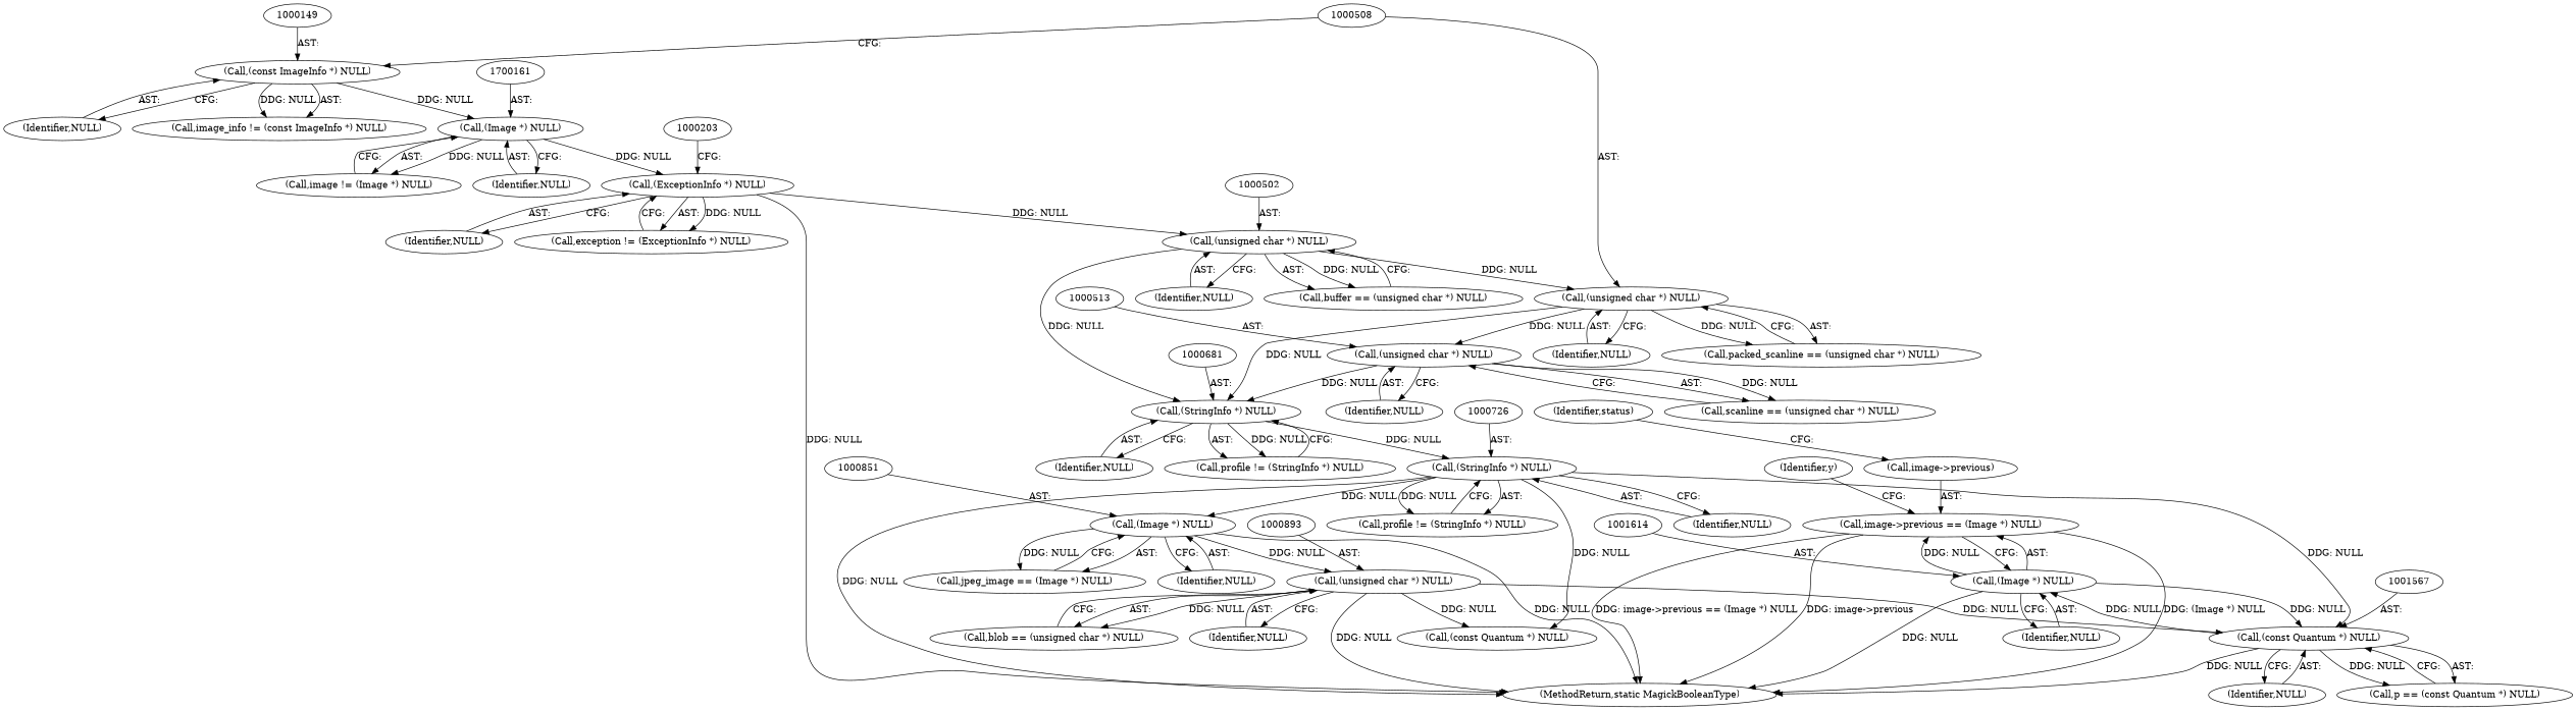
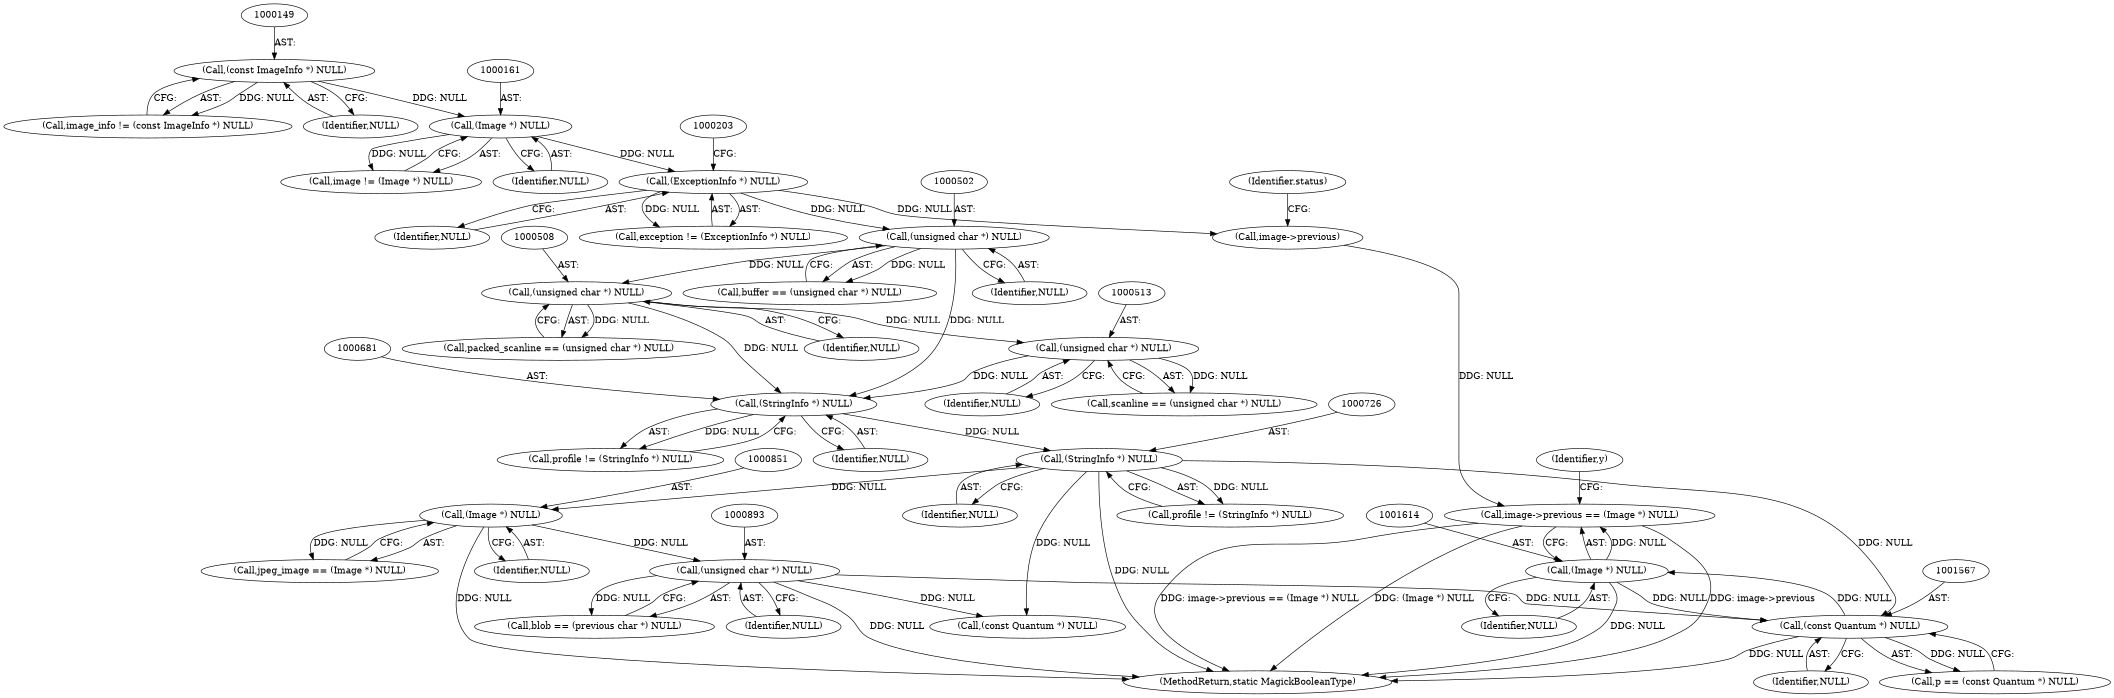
  digraph {
    n1 [label="(Call,image->previous == (Image *) NULL)"]
    n2 [label="(Call,(Image *) NULL)"]
    n3 [label="(MethodReturn,static MagickBooleanType)"]
    n4 [label="(Call,(const Quantum *) NULL)"]
    n5 [label="(Identifier,NULL)"]
    n6 [label="(Call,p == (const Quantum *) NULL)"]
    n7 [label="(Identifier,NULL)"]
    n8 [label="(Call,(StringInfo *) NULL)"]
    n9 [label="(Call,(Image *) NULL)"]
    n10 [label="(Call,(const Quantum *) NULL)"]
    n11 [label="(Call,profile != (StringInfo *) NULL)"]
    n12 [label="(Identifier,NULL)"]
    n13 [label="(Call,(unsigned char *) NULL)"]
    n14 [label="(Identifier,NULL)"]
    n15 [label="(Call,jpeg_image == (Image *) NULL)"]
    n16 [label="(Call,(StringInfo *) NULL)"]
    n17 [label="(Identifier,NULL)"]
    n18 [label="(Call,profile != (StringInfo *) NULL)"]
    n19 [label="(Call,(unsigned char *) NULL)"]
    n20 [label="(Call,(unsigned char *) NULL)"]
    n21 [label="(Identifier,NULL)"]
    n22 [label="(Call,packed_scanline == (unsigned char *) NULL)"]
    n23 [label="(Call,scanline == (unsigned char *) NULL)"]
    n24 [label="(Identifier,NULL)"]
    n25 [label="(Call,(unsigned char *) NULL)"]
    n26 [label="(Identifier,NULL)"]
    n27 [label="(Call,buffer == (unsigned char *) NULL)"]
    n28 [label="(Call,(ExceptionInfo *) NULL)"]
    n29 [label="(Call,exception != (ExceptionInfo *) NULL)"]
    n30 [label="(Identifier,NULL)"]
    n31 [label="(Call,(Image *) NULL)"]
    n32 [label="(Call,image != (Image *) NULL)"]
    n33 [label="(Identifier,NULL)"]
    n34 [label="(Call,(const ImageInfo *) NULL)"]
    n35 [label="(Identifier,NULL)"]
    n36 [label="(Call,image_info != (const ImageInfo *) NULL)"]
-   n37 [label="(Call,blob == (unsigned char *) NULL)"]
+   n37 [label="(Call,blob == (previous char *) NULL)"]
    n38 [label="(Identifier,NULL)"]
    n39 [label="(Call,image->previous)"]
    n40 [label="(Identifier,y)"]
    n41 [label="(Identifier,status)"]
    1001614
    1001567
    1000726
    1000681
    1000508
    1000502
    1000203
-   1000161 [label=1700161]
+   1000161
    1000149
    1000513
    1000893
    1000851
    n1 -> n2 [label="CFG: "]
    n1 -> n3 [label="DDG: image->previous"]
    n1 -> n3 [label="DDG: image->previous == (Image *) NULL"]
    n1 -> n3 [label="DDG: (Image *) NULL"]
    n2 -> n1 [label="AST: "]
    n2 -> n1 [label="DDG: NULL"]
    n2 -> n3 [label="DDG: NULL"]
    n2 -> n4 [label="DDG: NULL"]
    n2 -> n5 [label="CFG: "]
    n4 -> n2 [label="DDG: NULL"]
    n4 -> n3 [label="DDG: NULL"]
    n4 -> n6 [label="AST: "]
    n4 -> n6 [label="DDG: NULL"]
    n4 -> n7 [label="CFG: "]
    n5 -> n2 [label="AST: "]
    n6 -> n4 [label="CFG: "]
    n7 -> n4 [label="AST: "]
    n8 -> n3 [label="DDG: NULL"]
    n8 -> n4 [label="DDG: NULL"]
    n8 -> n9 [label="DDG: NULL"]
    n8 -> n10 [label="DDG: NULL"]
    n8 -> n11 [label="AST: "]
    n8 -> n11 [label="DDG: NULL"]
    n8 -> n12 [label="CFG: "]
    n9 -> n3 [label="DDG: NULL"]
    n9 -> n13 [label="DDG: NULL"]
    n9 -> n14 [label="CFG: "]
    n9 -> n15 [label="AST: "]
    n9 -> n15 [label="DDG: NULL"]
    n11 -> n8 [label="CFG: "]
    n12 -> n8 [label="AST: "]
    n13 -> n3 [label="DDG: NULL"]
    n13 -> n4 [label="DDG: NULL"]
    n13 -> n10 [label="DDG: NULL"]
    n13 -> n37 [label="AST: "]
    n13 -> n37 [label="DDG: NULL"]
    n13 -> n38 [label="CFG: "]
    n14 -> n9 [label="AST: "]
    n15 -> n9 [label="CFG: "]
    n16 -> n8 [label="DDG: NULL"]
    n16 -> n17 [label="CFG: "]
    n16 -> n18 [label="AST: "]
    n16 -> n18 [label="DDG: NULL"]
    n17 -> n16 [label="AST: "]
    n18 -> n16 [label="CFG: "]
    n19 -> n16 [label="DDG: NULL"]
    n19 -> n20 [label="DDG: NULL"]
    n19 -> n21 [label="CFG: "]
    n19 -> n22 [label="AST: "]
    n19 -> n22 [label="DDG: NULL"]
    n20 -> n16 [label="DDG: NULL"]
    n20 -> n23 [label="AST: "]
    n20 -> n23 [label="DDG: NULL"]
    n20 -> n24 [label="CFG: "]
    n21 -> n19 [label="AST: "]
    n22 -> n19 [label="CFG: "]
    n23 -> n20 [label="CFG: "]
    n24 -> n20 [label="AST: "]
    n25 -> n16 [label="DDG: NULL"]
    n25 -> n19 [label="DDG: NULL"]
    n25 -> n26 [label="CFG: "]
    n25 -> n27 [label="AST: "]
    n25 -> n27 [label="DDG: NULL"]
    n26 -> n25 [label="AST: "]
    n27 -> n25 [label="CFG: "]
-   n28 -> n3 [label="DDG: NULL"]
+   n28 -> n39 [label="DDG: NULL"]
    n28 -> n25 [label="DDG: NULL"]
    n28 -> n29 [label="AST: "]
    n28 -> n29 [label="DDG: NULL"]
    n28 -> n30 [label="CFG: "]
-   n29 -> n28 [label="CFG: "]
+   n29 -> n28 [label="AST: "]
    n30 -> n28 [label="AST: "]
    n31 -> n28 [label="DDG: NULL"]
    n31 -> n32 [label="AST: "]
    n31 -> n32 [label="DDG: NULL"]
    n31 -> n33 [label="CFG: "]
    n32 -> n31 [label="CFG: "]
    n33 -> n31 [label="AST: "]
    n34 -> n31 [label="DDG: NULL"]
    n34 -> n35 [label="CFG: "]
    n34 -> n36 [label="AST: "]
    n34 -> n36 [label="DDG: NULL"]
    n35 -> n34 [label="AST: "]
-   1000508 -> n34 [label="CFG: "]
+   n36 -> n34 [label="CFG: "]
    n37 -> n13 [label="CFG: "]
    n38 -> n13 [label="AST: "]
-   n39 -> n1 [label="AST: "]
+   n39 -> n1 [label="DDG: NULL"]
    n40 -> n1 [label="CFG: "]
    n41 -> n39 [label="CFG: "]
    1001614 -> n2 [label="AST: "]
    1001567 -> n4 [label="AST: "]
    1000726 -> n8 [label="AST: "]
    1000681 -> n16 [label="AST: "]
    1000508 -> n19 [label="AST: "]
    1000502 -> n25 [label="AST: "]
    1000203 -> n28 [label="CFG: "]
    1000161 -> n31 [label="AST: "]
    1000149 -> n34 [label="AST: "]
    1000513 -> n20 [label="AST: "]
    1000893 -> n13 [label="AST: "]
    1000851 -> n9 [label="AST: "]
  }
